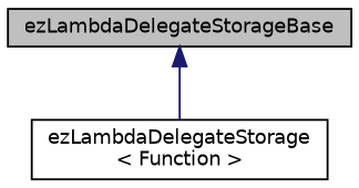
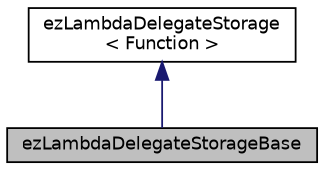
  digraph {
    node [color=black fontname=Helvetica fontsize=10 shape=record style=filled]
    n1 [fillcolor=grey75 fontcolor=black height=0.2 label=ezLambdaDelegateStorageBase width=0.4]
    n2 [fillcolor=white height=0.2 label="ezLambdaDelegateStorage\l\< Function \>" width=0.4]
-   n1 -> n2 [color=midnightblue dir=back fontname=Helvetica fontsize=10 labelfontname=Helvetica labelfontsize=10 style=solid]
+   n2 -> n1 [color=midnightblue dir=back fontname=Helvetica fontsize=10 labelfontname=Helvetica labelfontsize=10 style=solid]
  }
